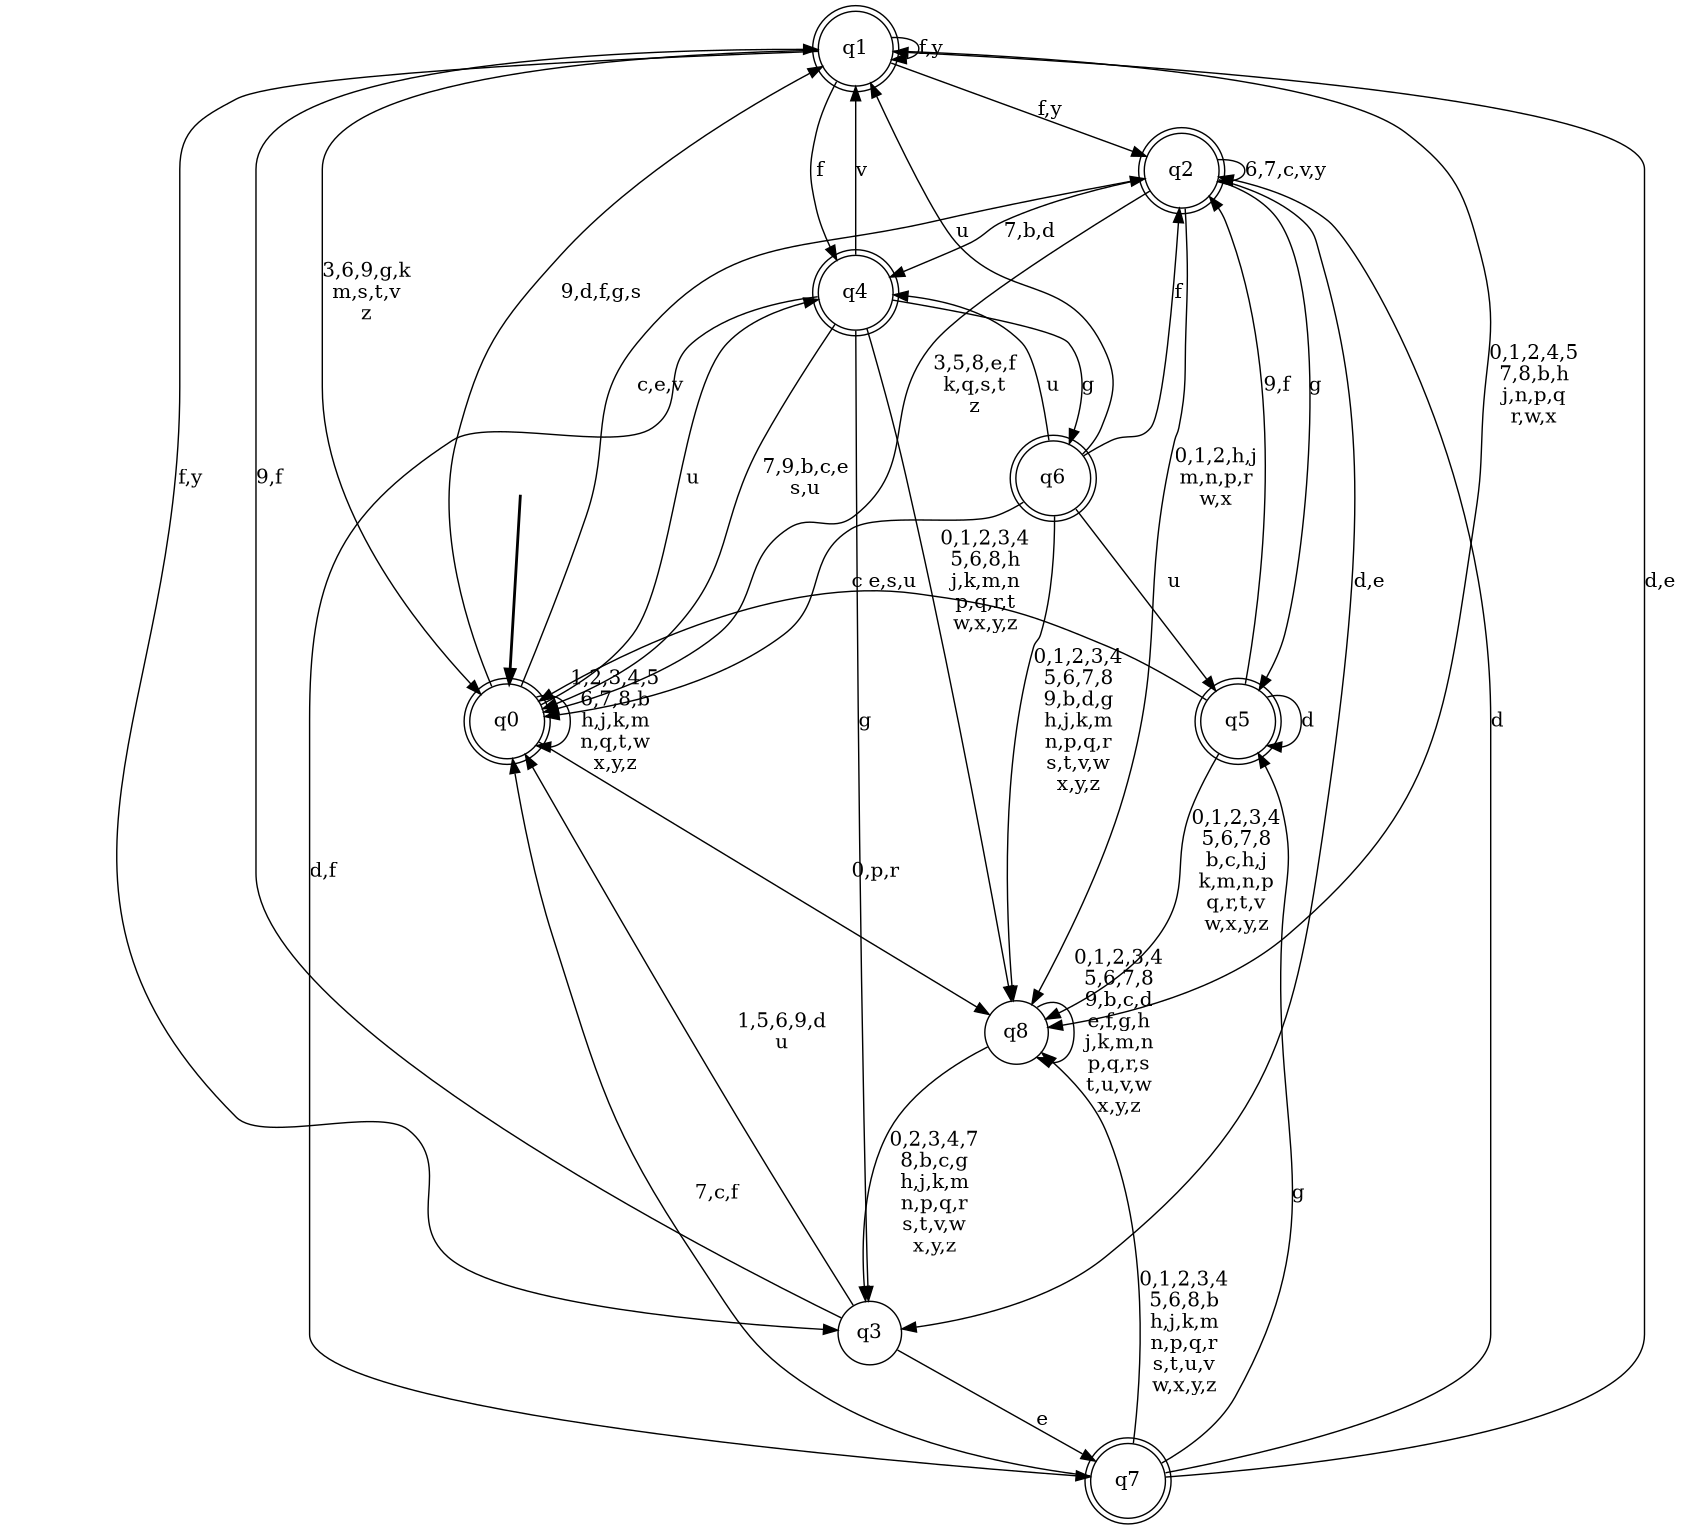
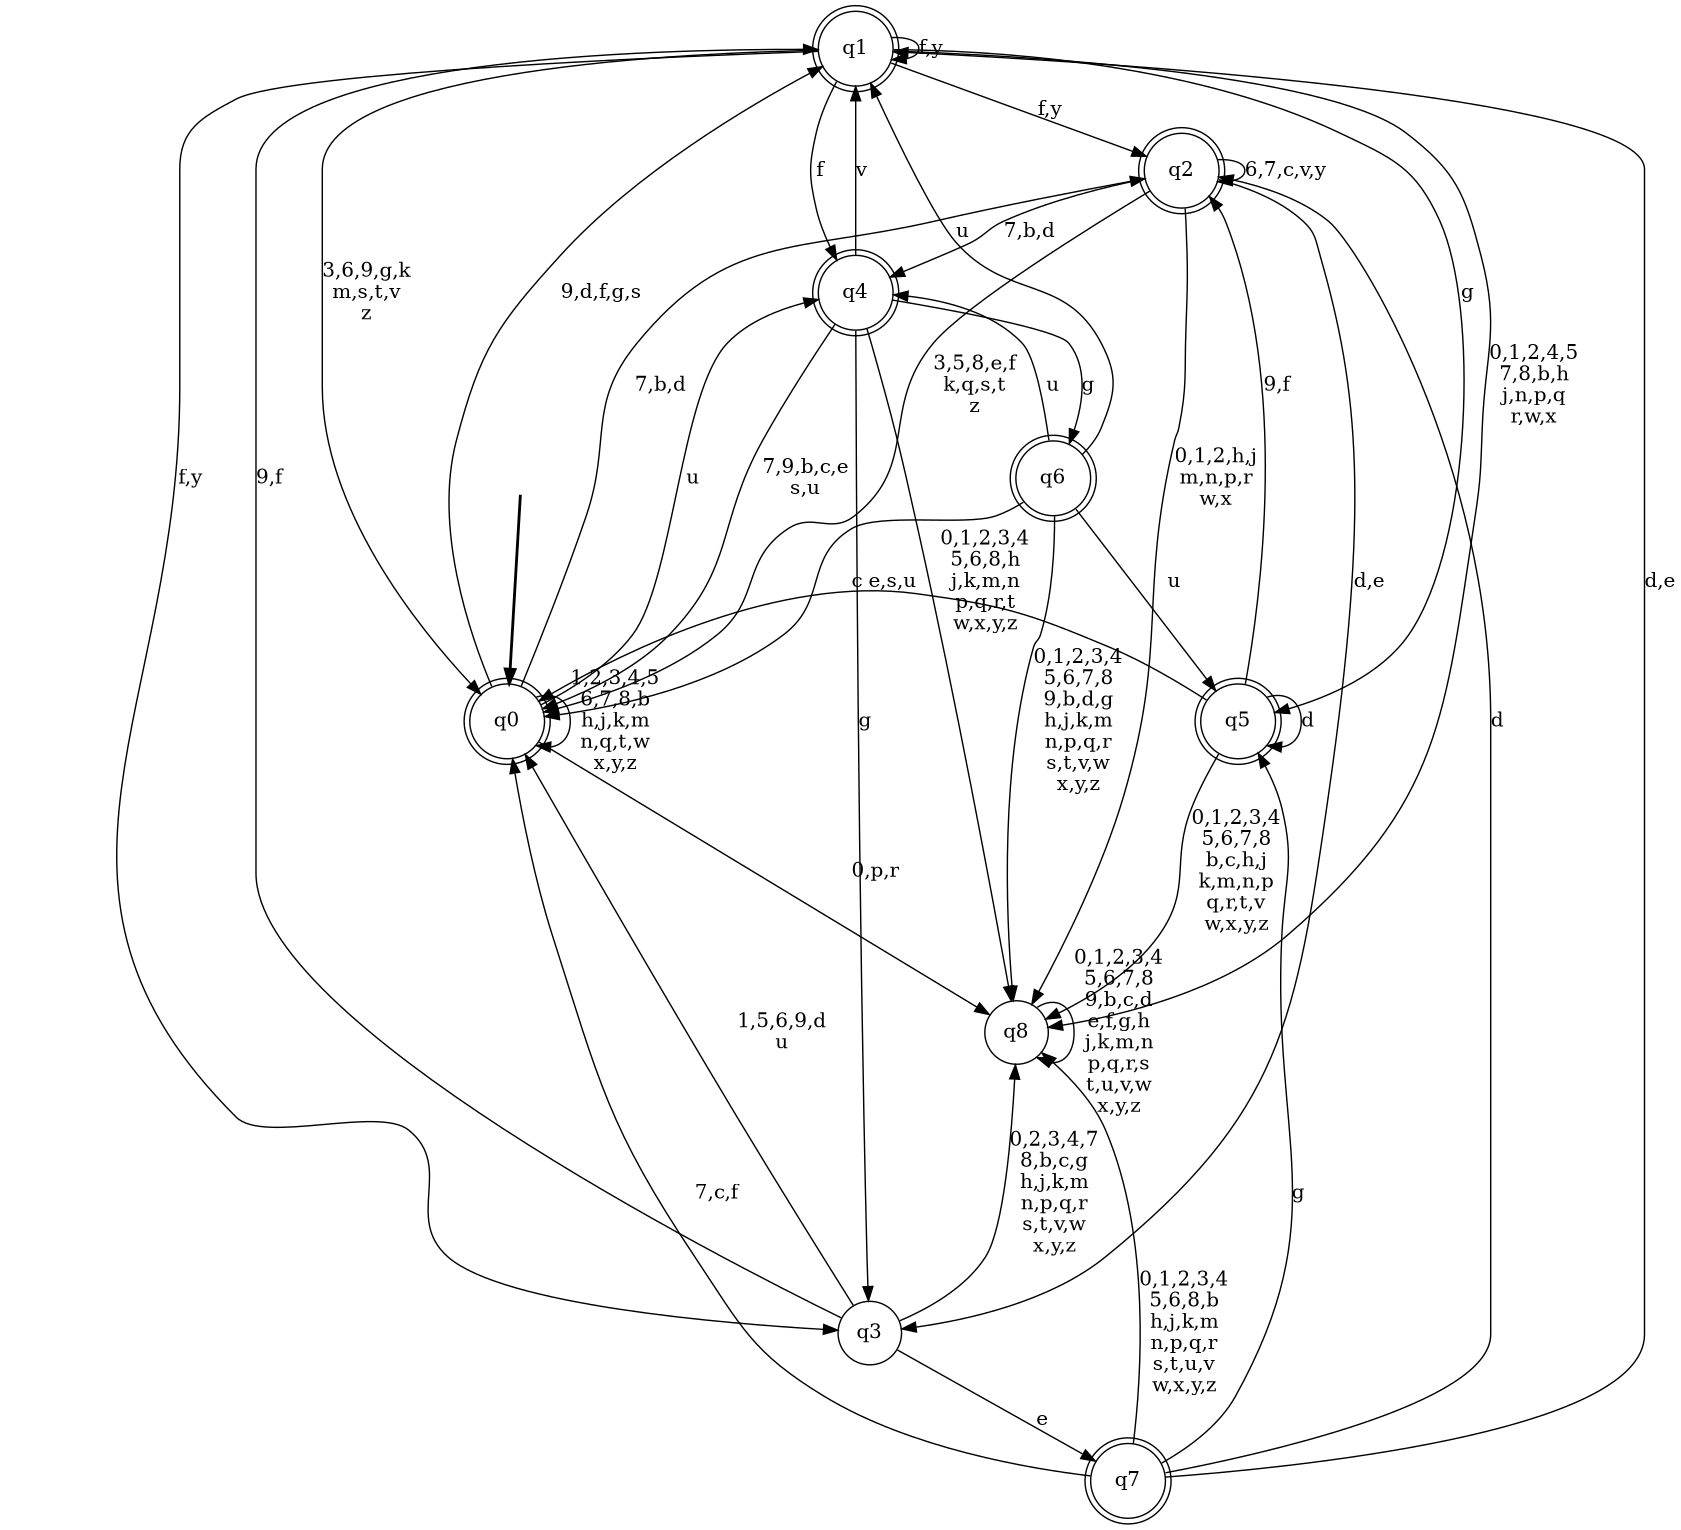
  digraph {
    rankdir=TB
    node [shape=doublecircle style="rounded,filled" color=black fillcolor=white]
    __start0 [height=0 shape=none style=invis width=0 color="" fillcolor=""]
    n2 [label=q0]
    n3 [label=q1]
    n4 [label=q2]
    n5 [label=q4]
    n6 [label=q8 shape=circle style=filled]
    n7 [label=q3 shape=circle style=filled]
    n8 [label=q5]
    n9 [label=q7]
    n10 [label=q6]
    subgraph cluster_1 {
      nodesep=0.15
      ranksep=0.15
      style=invis
      __start0
      n2
    }
    __start0 -> n2 [penwidth=2]
    n2 -> n2 [label="1,2,3,4,5\n6,7,8,b\nh,j,k,m\nn,q,t,w\nx,y,z"]
    n2 -> n3 [label="9,d,f,g,s"]
-   n2 -> n4 [label="c,e,v"]
+   n2 -> n4 [label="7,b,d"]
    n2 -> n5 [label=u]
    n2 -> n6 [label="0,p,r"]
    n3 -> n2 [label="3,6,9,g,k\nm,s,t,v\nz"]
    n3 -> n3 [label="f,y"]
    n3 -> n4 [label="f,y"]
    n3 -> n5 [label=f]
    n3 -> n6 [label="0,1,2,4,5\n7,8,b,h\nj,n,p,q\nr,w,x"]
    n3 -> n7 [label="f,y"]
    n4 -> n2 [label="3,5,8,e,f\nk,q,s,t\nz"]
    n4 -> n4 [label="6,7,c,v,y"]
    n4 -> n5 [label="7,b,d"]
    n4 -> n6 [label="0,1,2,h,j\nm,n,p,r\nw,x"]
    n4 -> n7 [label="d,e"]
-   n4 -> n8 [label=g]
+   n3 -> n8 [label=g]
    n5 -> n2 [label="7,9,b,c,e\ns,u"]
    n5 -> n3 [label=v]
    n5 -> n6 [label="0,1,2,3,4\n5,6,8,h\nj,k,m,n\np,q,r,t\nw,x,y,z"]
    n5 -> n7 [label=g]
-   n5 -> n9 [label="d,f"]
    n5 -> n10 [label=g]
    n6 -> n6 [label="0,1,2,3,4\n5,6,7,8\n9,b,c,d\ne,f,g,h\nj,k,m,n\np,q,r,s\nt,u,v,w\nx,y,z"]
    n7 -> n2 [label="1,5,6,9,d\nu"]
    n7 -> n3 [label="9,f"]
-   n6 -> n7 [label="0,2,3,4,7\n8,b,c,g\nh,j,k,m\nn,p,q,r\ns,t,v,w\nx,y,z"]
+   n7 -> n6 [label="0,2,3,4,7\n8,b,c,g\nh,j,k,m\nn,p,q,r\ns,t,v,w\nx,y,z"]
    n7 -> n9 [label=e]
    n8 -> n2 [label="e,s,u"]
    n8 -> n4 [label="9,f"]
    n8 -> n6 [label="0,1,2,3,4\n5,6,7,8\nb,c,h,j\nk,m,n,p\nq,r,t,v\nw,x,y,z"]
    n8 -> n8 [label=d]
    n9 -> n2 [label="7,c,f"]
    n9 -> n3 [label="d,e"]
    n9 -> n4 [label=d]
    n9 -> n6 [label="0,1,2,3,4\n5,6,8,b\nh,j,k,m\nn,p,q,r\ns,t,u,v\nw,x,y,z"]
    n9 -> n8 [label=g]
    n10 -> n2 [label=c]
    n10 -> n3 [label=u]
-   n10 -> n4 [label=f]
    n10 -> n5 [label=u]
    n10 -> n6 [label="0,1,2,3,4\n5,6,7,8\n9,b,d,g\nh,j,k,m\nn,p,q,r\ns,t,v,w\nx,y,z"]
    n10 -> n8 [label=u]
  }
